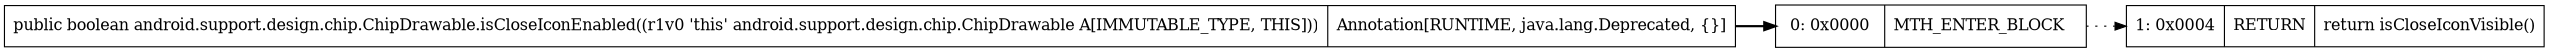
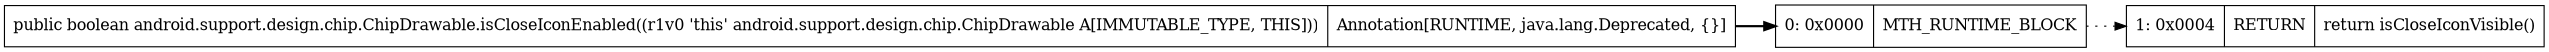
  digraph {
    rankdir=LR
    node [shape=record]
-   n1 [label="{0\:\ 0x0000|MTH_ENTER_BLOCK\l}"]
+   n1 [label="{0\:\ 0x0000|MTH_RUNTIME_BLOCK\l}"]
    n2 [label="{1\:\ 0x0004|RETURN\l|return isCloseIconVisible()\l}"]
    n3 [label="{public boolean android.support.design.chip.ChipDrawable.isCloseIconEnabled((r1v0 'this' android.support.design.chip.ChipDrawable A[IMMUTABLE_TYPE, THIS]))  | Annotation[RUNTIME, java.lang.Deprecated, \{\}]\l}"]
    n1 -> n2 [style=dotted]
    n3 -> n1 [style=bold]
  }
